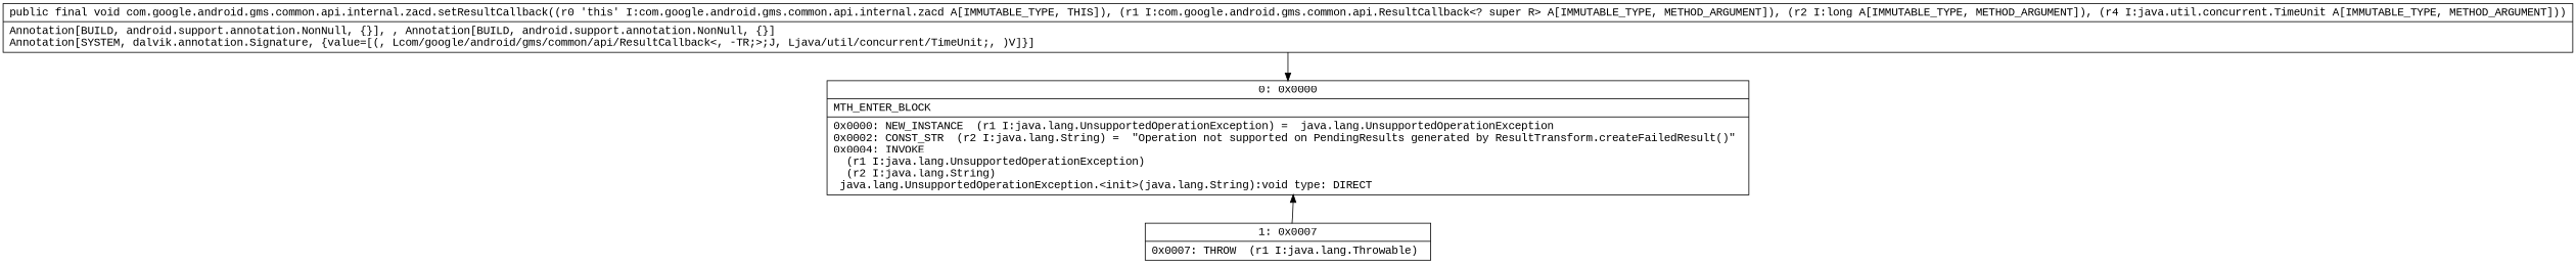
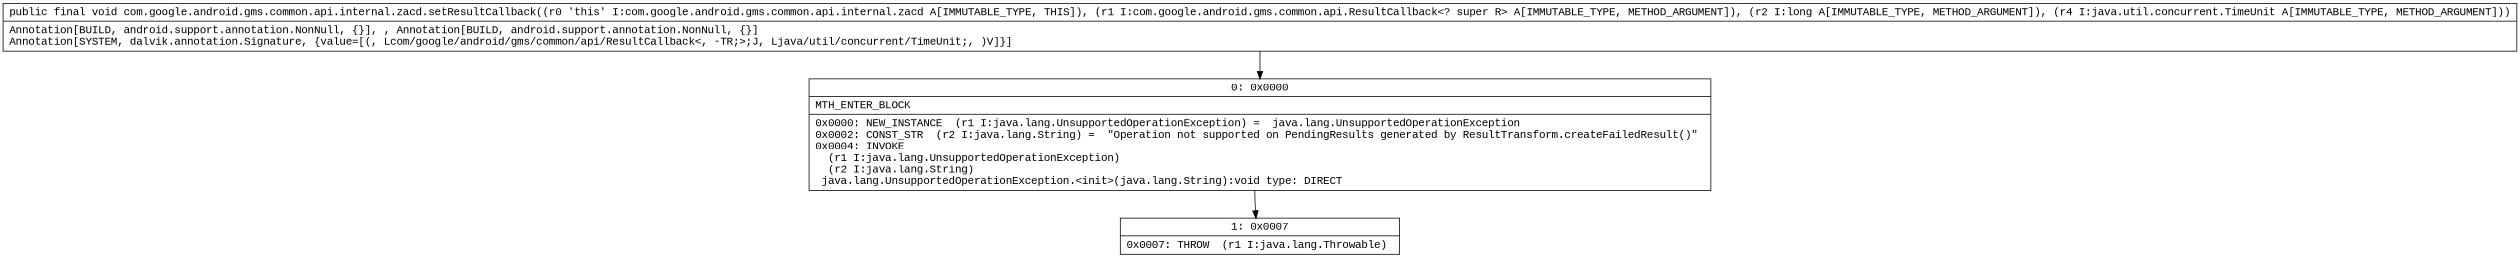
  digraph {
    fontname="Liberation Mono"
    node [shape=record fontname="Liberation Mono"]
    edge [fontname="Liberation Mono"]
    n1 [label="{0\:\ 0x0000|MTH_ENTER_BLOCK\l|0x0000: NEW_INSTANCE  (r1 I:java.lang.UnsupportedOperationException) =  java.lang.UnsupportedOperationException \l0x0002: CONST_STR  (r2 I:java.lang.String) =  \"Operation not supported on PendingResults generated by ResultTransform.createFailedResult()\" \l0x0004: INVOKE  \l  (r1 I:java.lang.UnsupportedOperationException)\l  (r2 I:java.lang.String)\l java.lang.UnsupportedOperationException.\<init\>(java.lang.String):void type: DIRECT \l}"]
    n2 [label="{1\:\ 0x0007|0x0007: THROW  (r1 I:java.lang.Throwable) \l}"]
    n3 [label="{public final void com.google.android.gms.common.api.internal.zacd.setResultCallback((r0 'this' I:com.google.android.gms.common.api.internal.zacd A[IMMUTABLE_TYPE, THIS]), (r1 I:com.google.android.gms.common.api.ResultCallback\<? super R\> A[IMMUTABLE_TYPE, METHOD_ARGUMENT]), (r2 I:long A[IMMUTABLE_TYPE, METHOD_ARGUMENT]), (r4 I:java.util.concurrent.TimeUnit A[IMMUTABLE_TYPE, METHOD_ARGUMENT]))  | Annotation[BUILD, android.support.annotation.NonNull, \{\}], , Annotation[BUILD, android.support.annotation.NonNull, \{\}]\lAnnotation[SYSTEM, dalvik.annotation.Signature, \{value=[(, Lcom\/google\/android\/gms\/common\/api\/ResultCallback\<, \-TR;\>;J, Ljava\/util\/concurrent\/TimeUnit;, )V]\}]\l}"]
-   n2 -> n1
+   n1 -> n2
    n3 -> n1
  }
